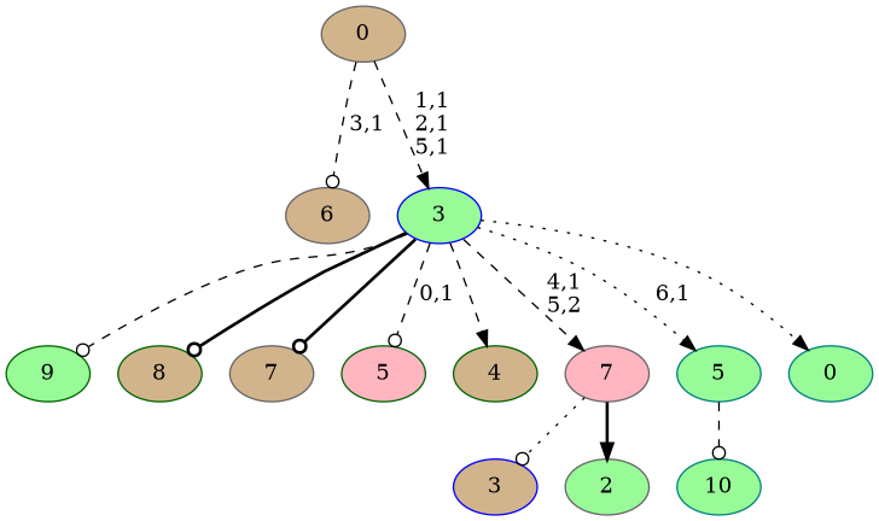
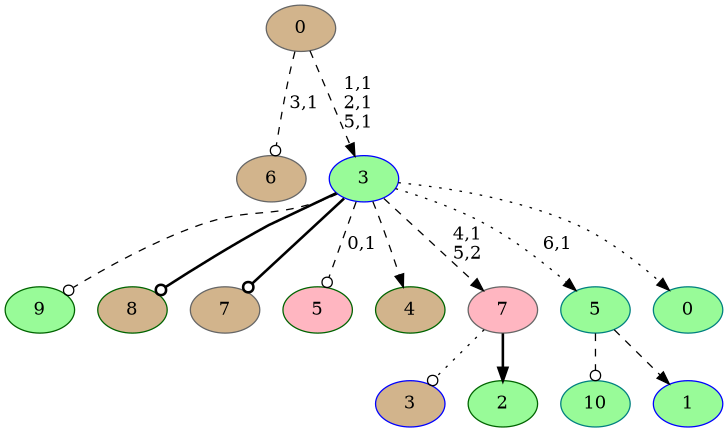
  digraph {
    node [color=gray40 fillcolor=palegreen style=filled]
    edge [arrowhead=odot style=dashed]
    n1 [color=teal label=10]
    n2 [color=darkgreen label=9]
    n3 [color=darkgreen fillcolor=tan label=8]
    n4 [fillcolor=tan label=7]
    n5 [fillcolor=tan label=6]
    n6 [color=darkgreen fillcolor=lightpink label=5]
    n7 [color=darkgreen fillcolor=tan label=4]
    n8 [color=blue fillcolor=tan label=3]
-   n9 [label=2]
+   n9 [color=darkgreen label=2]
    7 [fillcolor=lightpink]
+   n11 [color=blue label=1]
    5 [color=teal]
    n13 [color=teal label=0]
    3 [color=blue]
    0 [fillcolor=tan]
    7 -> n8 [style=dotted]
    7 -> n9 [arrowhead=normal style=bold]
    5 -> n1
+   5 -> n11 [arrowhead=normal]
    3 -> n2
    3 -> n3 [style=bold]
    3 -> n4 [style=bold]
    3 -> n6 [label="0,1"]
    3 -> n7 [arrowhead=normal]
    3 -> 7 [arrowhead=normal label="4,1\n5,2"]
    3 -> 5 [arrowhead=normal label="6,1" style=dotted]
    3 -> n13 [arrowhead=normal style=dotted]
    0 -> n5 [label="3,1"]
    0 -> 3 [arrowhead=normal label="1,1\n2,1\n5,1"]
  }
